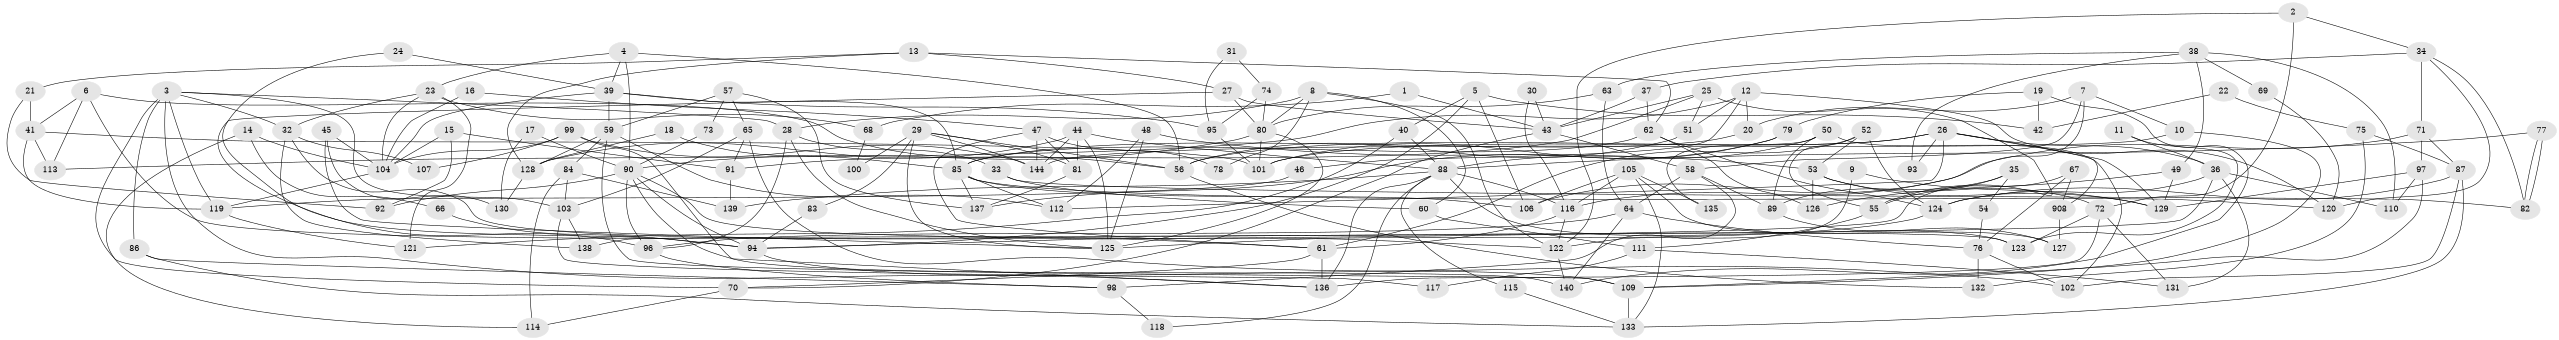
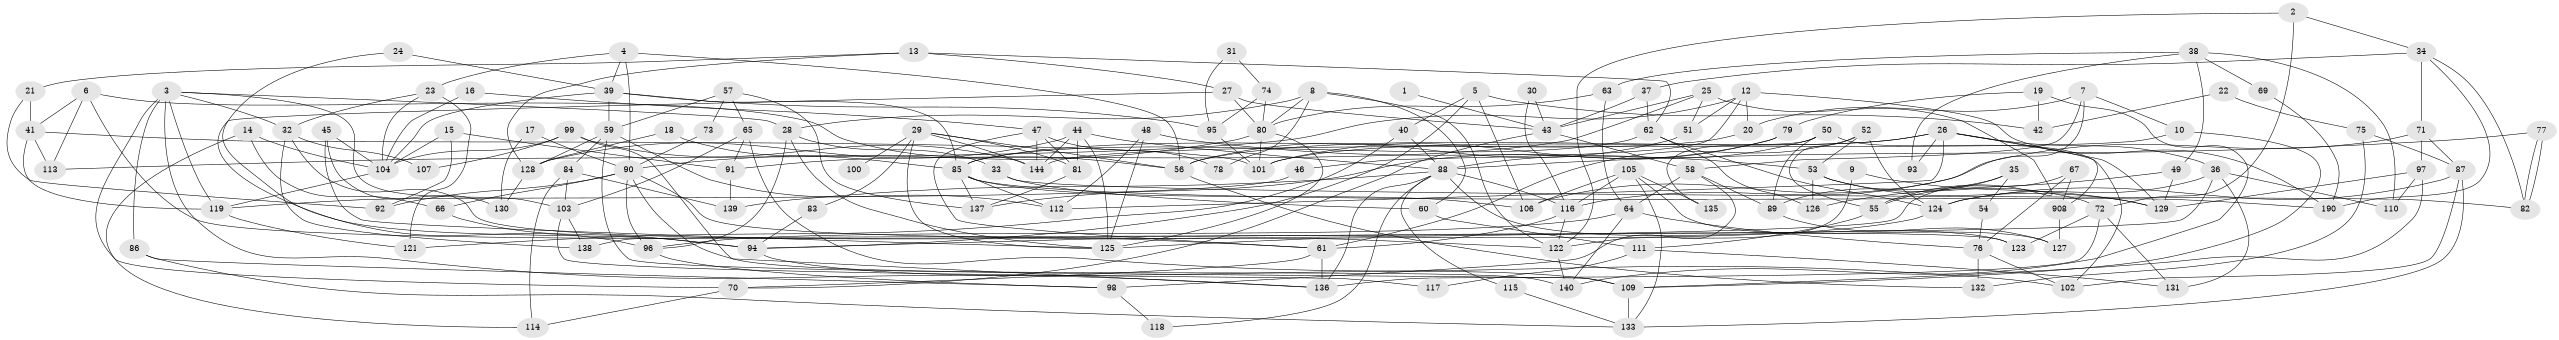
  graph {
    node [color=gray90 style=filled]
    1
    43
-   68
    70
    58
    100
    2
    34
    72
    122
-   120
+   120 [label=190]
    82
    37
    71
    136
    123
    131
    140
    3
    28
    32
    86
    103
    119
    96
    33
    125
    61
    107
    138
    114
    98
    133
    117
    121
    4
    23
    39
    56
    90
    104
    85
    95
    59
    132
    94
    92
    5
    40
    42
    106
    88
    109
    6
    41
    113
    101
    7
    10
    20
    116
    n62 [label=144]
    89
    64
    8
    60
    78
    80
    111
    9
    129
-   11
    36
    110
    124
    12
    46
    51
    13
    21
    27
    62
    128
    126
    130
    14
    66
    15
    91
    139
    16
    47
    81
    17
    18
    112
    137
    19
    79
    22
    75
    87
    24
    25
    55
    26
    93
    n108 [label=908]
    127
    29
    83
    30
    31
    74
    97
    35
    54
    76
    38
    49
    63
    69
    84
    115
    118
    44
    45
    48
    53
    50
    102
    135
    52
    57
    65
    73
    67
    77
    99
    105
    1 -- 43
-   1 -- 68
    43 -- 70
    43 -- 58
-   68 -- 100
    70 -- 114
    58 -- 98
    58 -- 89
    58 -- 64
    2 -- 34
    2 -- 72
    2 -- 122
    34 -- 120
    34 -- 82
    34 -- 37
    34 -- 71
    72 -- 136
    72 -- 123
    72 -- 131
    122 -- 140
    37 -- 43
    37 -- 62
    71 -- 106
    71 -- 87
    71 -- 97
    3 -- 70
    3 -- 136
    3 -- 28
    3 -- 32
    3 -- 86
    3 -- 103
    3 -- 119
    28 -- 96
    28 -- 33
    28 -- 125
    32 -- 61
    32 -- 107
    32 -- 138
    86 -- 98
    86 -- 133
    103 -- 138
    103 -- 117
    119 -- 121
    96 -- 98
    33 -- 82
    33 -- 60
    61 -- 70
    61 -- 136
    98 -- 118
    4 -- 23
    4 -- 39
    4 -- 56
    4 -- 90
-   23 -- 68
    23 -- 32
    23 -- 121
    23 -- 104
    39 -- 104
    39 -- 85
    39 -- 95
    39 -- 59
    56 -- 132
    90 -- 122
    90 -- 140
    90 -- 96
-   90 -- 94
+   90 -- 66
    90 -- 92
    104 -- 119
    85 -- 120
    85 -- 106
    85 -- 112
    85 -- 137
    95 -- 101
    59 -- 109
    59 -- 128
    59 -- 112
    59 -- 84
    94 -- 109
    5 -- 94
    5 -- 40
    5 -- 42
    5 -- 106
    40 -- 121
    40 -- 88
    88 -- 136
    88 -- 123
    88 -- 116
    88 -- 139
    88 -- 115
    88 -- 118
    109 -- 133
    6 -- 123
    6 -- 56
    6 -- 41
    6 -- 113
    41 -- 119
    41 -- 113
    41 -- 101
    7 -- 58
    7 -- 10
    7 -- 20
    7 -- 116
    10 -- 109
    10 -- n62
    20 -- 85
    116 -- 122
    116 -- 61
    89 -- 127
    64 -- 140
    64 -- 96
    64 -- 76
    8 -- 122
    8 -- 28
    8 -- 60
    8 -- 78
    8 -- 80
    60 -- 111
    80 -- 125
    80 -- 90
    80 -- 101
    111 -- 131
    111 -- 117
    9 -- 122
    9 -- 129
-   11 -- 123
-   11 -- 36
    36 -- 131
    36 -- 138
    36 -- 110
    36 -- 124
    124 -- 125
    12 -- 120
    12 -- 113
    12 -- 20
    12 -- 46
    12 -- 51
    46 -- 119
    51 -- 56
    13 -- 21
    13 -- 27
    13 -- 62
    13 -- 128
    21 -- 92
    21 -- 41
    27 -- 43
    27 -- 96
    27 -- 80
    62 -- 85
    62 -- 124
    62 -- 126
    128 -- 130
    14 -- 114
    14 -- 104
    14 -- 66
    66 -- 94
    15 -- 104
    15 -- 92
    15 -- 91
    91 -- 139
    16 -- 104
    16 -- 47
    47 -- 61
    47 -- n62
    47 -- 78
    47 -- 81
    81 -- 137
    17 -- 90
    17 -- 130
    18 -- 85
    18 -- 128
    19 -- 140
    19 -- 42
    19 -- 79
    79 -- 101
    79 -- 137
    22 -- 42
    22 -- 75
    75 -- 132
    75 -- 87
    87 -- 133
    87 -- 124
    87 -- 102
    24 -- 39
    24 -- 94
    25 -- 43
    25 -- 51
    25 -- 91
    25 -- 55
    55 -- 111
    26 -- 56
    26 -- 101
    26 -- 129
    26 -- 36
    26 -- 112
    26 -- 93
    26 -- n108
    n108 -- 127
    29 -- 100
    29 -- 125
    29 -- 56
    29 -- n62
    29 -- 81
    29 -- 83
    83 -- 94
    30 -- 43
    30 -- 116
    31 -- 95
    31 -- 74
    74 -- 95
    74 -- 80
    97 -- 109
    97 -- 129
    97 -- 110
    35 -- 89
    35 -- 55
    35 -- 54
    54 -- 76
    76 -- 132
    76 -- 102
    38 -- 110
    38 -- 93
    38 -- 49
    38 -- 63
    38 -- 69
    49 -- 129
    49 -- 126
    63 -- 64
    63 -- 80
    69 -- 120
    84 -- 103
    84 -- 114
    84 -- 139
    115 -- 133
    44 -- 125
    44 -- 88
    44 -- n62
    44 -- 128
    44 -- 81
    45 -- 125
    45 -- 104
    45 -- 130
    48 -- 125
    48 -- 112
    48 -- 53
    53 -- 72
    53 -- 129
    53 -- 126
    50 -- 88
    50 -- 89
    50 -- 102
    50 -- 135
    52 -- 61
    52 -- 124
    52 -- 55
    52 -- 53
    57 -- 59
    57 -- 137
    57 -- 65
    57 -- 73
    65 -- 103
    65 -- 91
    65 -- 102
    73 -- 90
    67 -- 94
    67 -- n108
    67 -- 76
    77 -- 82
    77 -- 82
    77 -- 88
    99 -- 136
    99 -- 107
    99 -- 104
    99 -- n62
    105 -- 133
    105 -- 106
    105 -- 116
    105 -- 127
    105 -- 135
  }
